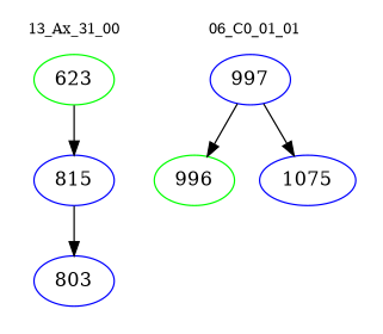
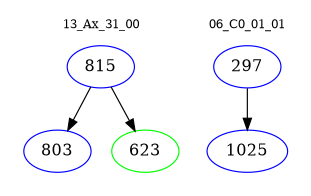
  digraph {
    node [color=blue]
    edge [color=black]
    n1 [label=815]
    n2 [label=803]
    n3 [color=green label=623]
-   n4 [label=997]
-   n5 [color=green label=996]
-   n6 [label=1075]
+   n4 [label=297]
+   n6 [label=1025]
    subgraph cluster_1 {
      color=white
      fontsize=10
      label="13_Ax_31_00"
      n1
      n2
      n3
    }
    subgraph cluster_2 {
      color=white
      fontsize=10
      label="06_C0_01_01"
      n4
-     n5
      n6
    }
    n1 -> n2
-   n3 -> n1
-   n4 -> n5
+   n1 -> n3
    n4 -> n6
  }
